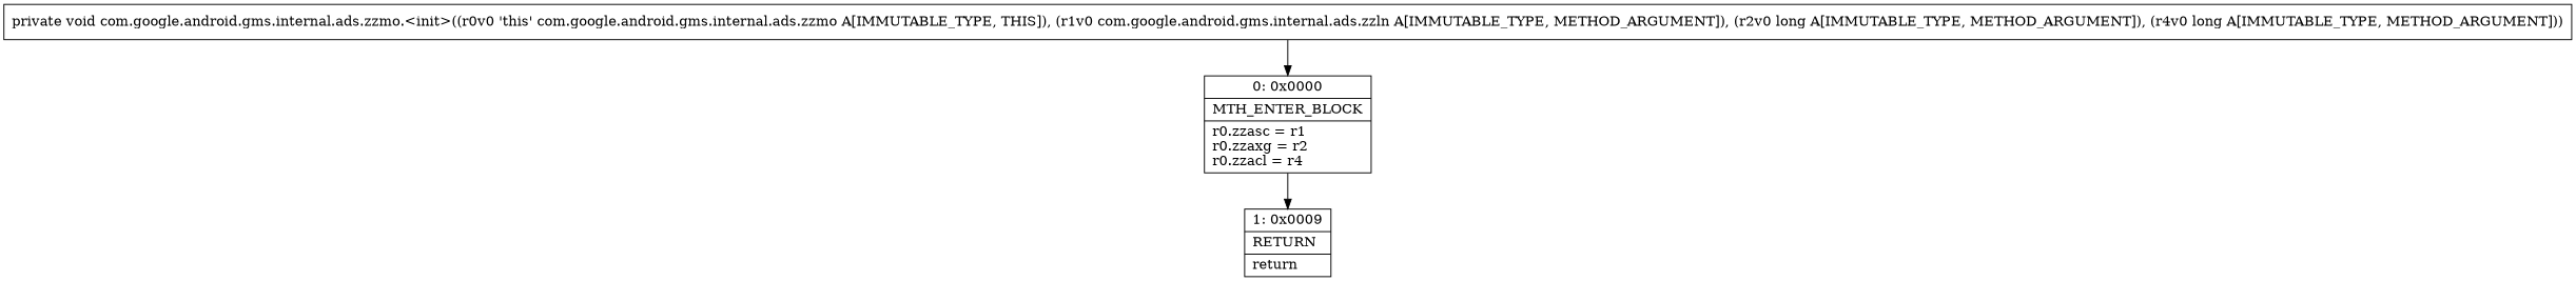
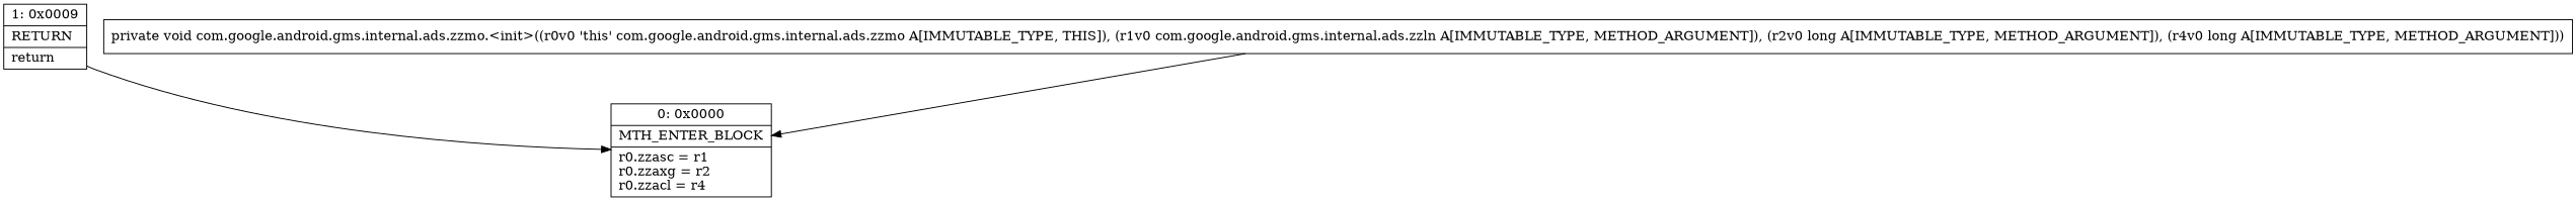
  digraph {
    node [shape=record]
    n1 [label="{0\:\ 0x0000|MTH_ENTER_BLOCK\l|r0.zzasc = r1\lr0.zzaxg = r2\lr0.zzacl = r4\l}"]
    n2 [label="{1\:\ 0x0009|RETURN\l|return\l}"]
    n3 [label="{private void com.google.android.gms.internal.ads.zzmo.\<init\>((r0v0 'this' com.google.android.gms.internal.ads.zzmo A[IMMUTABLE_TYPE, THIS]), (r1v0 com.google.android.gms.internal.ads.zzln A[IMMUTABLE_TYPE, METHOD_ARGUMENT]), (r2v0 long A[IMMUTABLE_TYPE, METHOD_ARGUMENT]), (r4v0 long A[IMMUTABLE_TYPE, METHOD_ARGUMENT])) }"]
-   n1 -> n2
+   n2 -> n1
    n3 -> n1
  }
